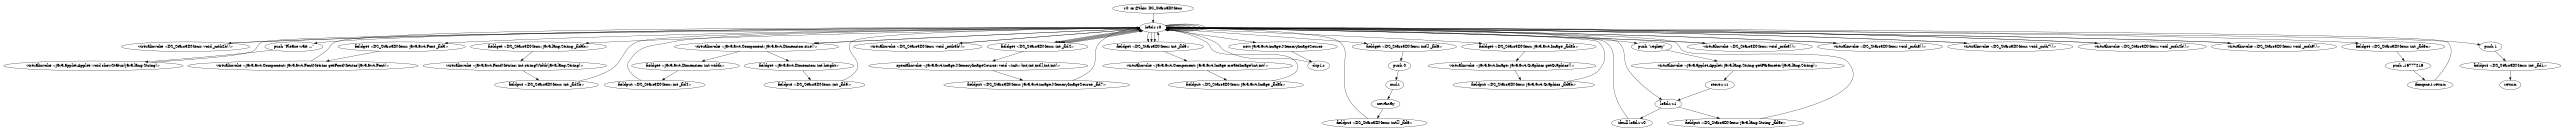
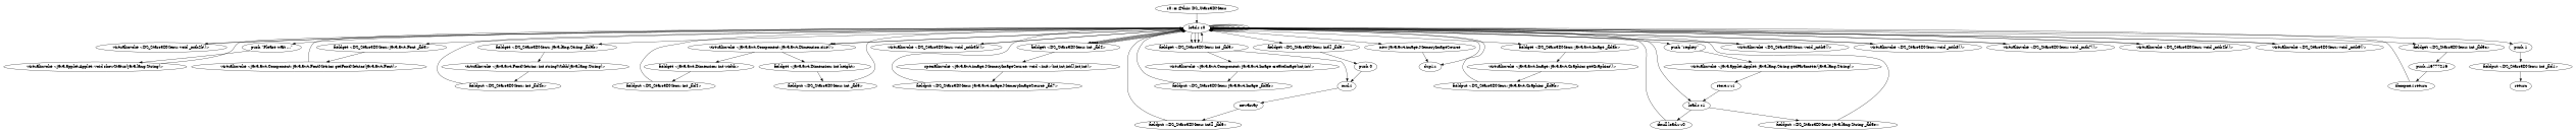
  digraph {
    "r0 := @this: DS_Stars3DMenu"
    "load.r r0"
    "virtualinvoke <DS_Stars3DMenu: void _mth2b()>"
    "push \"Please wait ...\""
    "fieldget <DS_Stars3DMenu: java.awt.Font _fld3>"
    "fieldget <DS_Stars3DMenu: java.lang.String _fld5b>"
    "virtualinvoke <java.awt.Component: java.awt.Dimension size()>"
    "virtualinvoke <DS_Stars3DMenu: void _mth3b()>"
    "fieldget <DS_Stars3DMenu: int _fld4>"
    "fieldget <DS_Stars3DMenu: int _fld5>"
    "new java.awt.image.MemoryImageSource"
    "fieldget <DS_Stars3DMenu: int[] _fld6>"
    "fieldget <DS_Stars3DMenu: java.awt.Image _fld8b>"
    "push \"regkey\""
    "load.r r1"
    "virtualinvoke <DS_Stars3DMenu: void _mth3()>"
    "virtualinvoke <DS_Stars3DMenu: void _mth8()>"
    "virtualinvoke <DS_Stars3DMenu: void _mth7()>"
    "virtualinvoke <DS_Stars3DMenu: void _mth4b()>"
    "virtualinvoke <DS_Stars3DMenu: void _mth9()>"
    "fieldget <DS_Stars3DMenu: int _fld5c>"
    "push 1"
    "virtualinvoke <java.applet.Applet: void showStatus(java.lang.String)>"
    "virtualinvoke <java.awt.Component: java.awt.FontMetrics getFontMetrics(java.awt.Font)>"
    "virtualinvoke <java.awt.FontMetrics: int stringWidth(java.lang.String)>"
    "fieldget <java.awt.Dimension: int width>"
    "fieldget <java.awt.Dimension: int height>"
    "specialinvoke <java.awt.image.MemoryImageSource: void <init>(int,int,int[],int,int)>"
    "mul.i"
    "virtualinvoke <java.awt.Component: java.awt.Image createImage(int,int)>"
    "dup1.r"
    "push 0"
    "virtualinvoke <java.awt.Image: java.awt.Graphics getGraphics()>"
    "virtualinvoke <java.applet.Applet: java.lang.String getParameter(java.lang.String)>"
    "ifnull load.r r0"
    "fieldput <DS_Stars3DMenu: java.lang.String _fld5e>"
    "push -16777216"
    "fieldput <DS_Stars3DMenu: int _fld1>"
    "fieldput <DS_Stars3DMenu: int _fld4b>"
    "fieldput <DS_Stars3DMenu: int _fld4>"
    "fieldput <DS_Stars3DMenu: int _fld5>"
    "fieldput <DS_Stars3DMenu: java.awt.image.MemoryImageSource _fld7>"
    newarray
    "fieldput <DS_Stars3DMenu: java.awt.Image _fld8b>"
    "fieldput <DS_Stars3DMenu: int[] _fld6>"
    "fieldput <DS_Stars3DMenu: java.awt.Graphics _fld9b>"
    "store.r r1"
    "ifcmpne.i return"
    return
    "r0 := @this: DS_Stars3DMenu" -> "load.r r0"
    "load.r r0" -> "load.r r0"
    "load.r r0" -> "load.r r0"
    "load.r r0" -> "load.r r0"
    "load.r r0" -> "load.r r0"
    "load.r r0" -> "load.r r0"
    "load.r r0" -> "load.r r0"
    "load.r r0" -> "load.r r0"
    "load.r r0" -> "load.r r0"
    "load.r r0" -> "virtualinvoke <DS_Stars3DMenu: void _mth2b()>"
    "load.r r0" -> "push \"Please wait ...\""
    "load.r r0" -> "fieldget <DS_Stars3DMenu: java.awt.Font _fld3>"
    "load.r r0" -> "fieldget <DS_Stars3DMenu: java.lang.String _fld5b>"
    "load.r r0" -> "virtualinvoke <java.awt.Component: java.awt.Dimension size()>"
    "load.r r0" -> "virtualinvoke <java.awt.Component: java.awt.Dimension size()>"
    "load.r r0" -> "virtualinvoke <DS_Stars3DMenu: void _mth3b()>"
    "load.r r0" -> "fieldget <DS_Stars3DMenu: int _fld4>"
    "load.r r0" -> "fieldget <DS_Stars3DMenu: int _fld4>"
    "load.r r0" -> "fieldget <DS_Stars3DMenu: int _fld4>"
    "load.r r0" -> "fieldget <DS_Stars3DMenu: int _fld4>"
    "load.r r0" -> "fieldget <DS_Stars3DMenu: int _fld5>"
    "load.r r0" -> "fieldget <DS_Stars3DMenu: int _fld5>"
    "load.r r0" -> "fieldget <DS_Stars3DMenu: int _fld5>"
    "load.r r0" -> "new java.awt.image.MemoryImageSource"
    "load.r r0" -> "fieldget <DS_Stars3DMenu: int[] _fld6>"
    "load.r r0" -> "fieldget <DS_Stars3DMenu: java.awt.Image _fld8b>"
    "load.r r0" -> "push \"regkey\""
    "load.r r0" -> "load.r r1"
    "load.r r0" -> "virtualinvoke <DS_Stars3DMenu: void _mth3()>"
    "load.r r0" -> "virtualinvoke <DS_Stars3DMenu: void _mth8()>"
    "load.r r0" -> "virtualinvoke <DS_Stars3DMenu: void _mth7()>"
    "load.r r0" -> "virtualinvoke <DS_Stars3DMenu: void _mth4b()>"
    "load.r r0" -> "virtualinvoke <DS_Stars3DMenu: void _mth9()>"
    "load.r r0" -> "fieldget <DS_Stars3DMenu: int _fld5c>"
    "load.r r0" -> "push 1"
    "virtualinvoke <DS_Stars3DMenu: void _mth2b()>" -> "load.r r0"
    "push \"Please wait ...\"" -> "virtualinvoke <java.applet.Applet: void showStatus(java.lang.String)>"
    "fieldget <DS_Stars3DMenu: java.awt.Font _fld3>" -> "virtualinvoke <java.awt.Component: java.awt.FontMetrics getFontMetrics(java.awt.Font)>"
    "fieldget <DS_Stars3DMenu: java.lang.String _fld5b>" -> "virtualinvoke <java.awt.FontMetrics: int stringWidth(java.lang.String)>"
    "virtualinvoke <java.awt.Component: java.awt.Dimension size()>" -> "fieldget <java.awt.Dimension: int width>"
    "virtualinvoke <java.awt.Component: java.awt.Dimension size()>" -> "fieldget <java.awt.Dimension: int height>"
    "virtualinvoke <DS_Stars3DMenu: void _mth3b()>" -> "load.r r0"
    "fieldget <DS_Stars3DMenu: int _fld4>" -> "load.r r0"
    "fieldget <DS_Stars3DMenu: int _fld4>" -> "load.r r0"
    "fieldget <DS_Stars3DMenu: int _fld4>" -> "load.r r0"
    "fieldget <DS_Stars3DMenu: int _fld4>" -> "specialinvoke <java.awt.image.MemoryImageSource: void <init>(int,int,int[],int,int)>"
    "fieldget <DS_Stars3DMenu: int _fld5>" -> "load.r r0"
+   "fieldget <DS_Stars3DMenu: int _fld5>" -> "mul.i"
    "fieldget <DS_Stars3DMenu: int _fld5>" -> "virtualinvoke <java.awt.Component: java.awt.Image createImage(int,int)>"
    "new java.awt.image.MemoryImageSource" -> "dup1.r"
    "fieldget <DS_Stars3DMenu: int[] _fld6>" -> "push 0"
    "fieldget <DS_Stars3DMenu: java.awt.Image _fld8b>" -> "virtualinvoke <java.awt.Image: java.awt.Graphics getGraphics()>"
    "push \"regkey\"" -> "virtualinvoke <java.applet.Applet: java.lang.String getParameter(java.lang.String)>"
    "load.r r1" -> "ifnull load.r r0"
    "load.r r1" -> "fieldput <DS_Stars3DMenu: java.lang.String _fld5e>"
    "virtualinvoke <DS_Stars3DMenu: void _mth3()>" -> "load.r r0"
    "virtualinvoke <DS_Stars3DMenu: void _mth8()>" -> "load.r r0"
    "virtualinvoke <DS_Stars3DMenu: void _mth7()>" -> "load.r r0"
    "virtualinvoke <DS_Stars3DMenu: void _mth4b()>" -> "load.r r0"
    "virtualinvoke <DS_Stars3DMenu: void _mth9()>" -> "load.r r0"
    "fieldget <DS_Stars3DMenu: int _fld5c>" -> "push -16777216"
    "push 1" -> "fieldput <DS_Stars3DMenu: int _fld1>"
    "virtualinvoke <java.applet.Applet: void showStatus(java.lang.String)>" -> "load.r r0"
    "virtualinvoke <java.awt.Component: java.awt.FontMetrics getFontMetrics(java.awt.Font)>" -> "load.r r0"
    "virtualinvoke <java.awt.FontMetrics: int stringWidth(java.lang.String)>" -> "fieldput <DS_Stars3DMenu: int _fld4b>"
    "fieldget <java.awt.Dimension: int width>" -> "fieldput <DS_Stars3DMenu: int _fld4>"
    "fieldget <java.awt.Dimension: int height>" -> "fieldput <DS_Stars3DMenu: int _fld5>"
    "specialinvoke <java.awt.image.MemoryImageSource: void <init>(int,int,int[],int,int)>" -> "fieldput <DS_Stars3DMenu: java.awt.image.MemoryImageSource _fld7>"
    "mul.i" -> newarray
    "virtualinvoke <java.awt.Component: java.awt.Image createImage(int,int)>" -> "fieldput <DS_Stars3DMenu: java.awt.Image _fld8b>"
-   "dup1.r" -> "load.r r0"
+   "load.r r0" -> "dup1.r"
    "push 0" -> "mul.i"
    "virtualinvoke <java.awt.Image: java.awt.Graphics getGraphics()>" -> "fieldput <DS_Stars3DMenu: java.awt.Graphics _fld9b>"
    "virtualinvoke <java.applet.Applet: java.lang.String getParameter(java.lang.String)>" -> "store.r r1"
    "ifnull load.r r0" -> "load.r r0"
    "fieldput <DS_Stars3DMenu: java.lang.String _fld5e>" -> "load.r r0"
    "push -16777216" -> "ifcmpne.i return"
    "fieldput <DS_Stars3DMenu: int _fld1>" -> return
    "fieldput <DS_Stars3DMenu: int _fld4b>" -> "load.r r0"
    "fieldput <DS_Stars3DMenu: int _fld4>" -> "load.r r0"
    "fieldput <DS_Stars3DMenu: int _fld5>" -> "load.r r0"
    "fieldput <DS_Stars3DMenu: java.awt.image.MemoryImageSource _fld7>" -> "load.r r0"
    newarray -> "fieldput <DS_Stars3DMenu: int[] _fld6>"
    "fieldput <DS_Stars3DMenu: java.awt.Image _fld8b>" -> "load.r r0"
    "fieldput <DS_Stars3DMenu: int[] _fld6>" -> "load.r r0"
    "fieldput <DS_Stars3DMenu: java.awt.Graphics _fld9b>" -> "load.r r0"
    "store.r r1" -> "load.r r1"
    "ifcmpne.i return" -> "load.r r0"
  }
